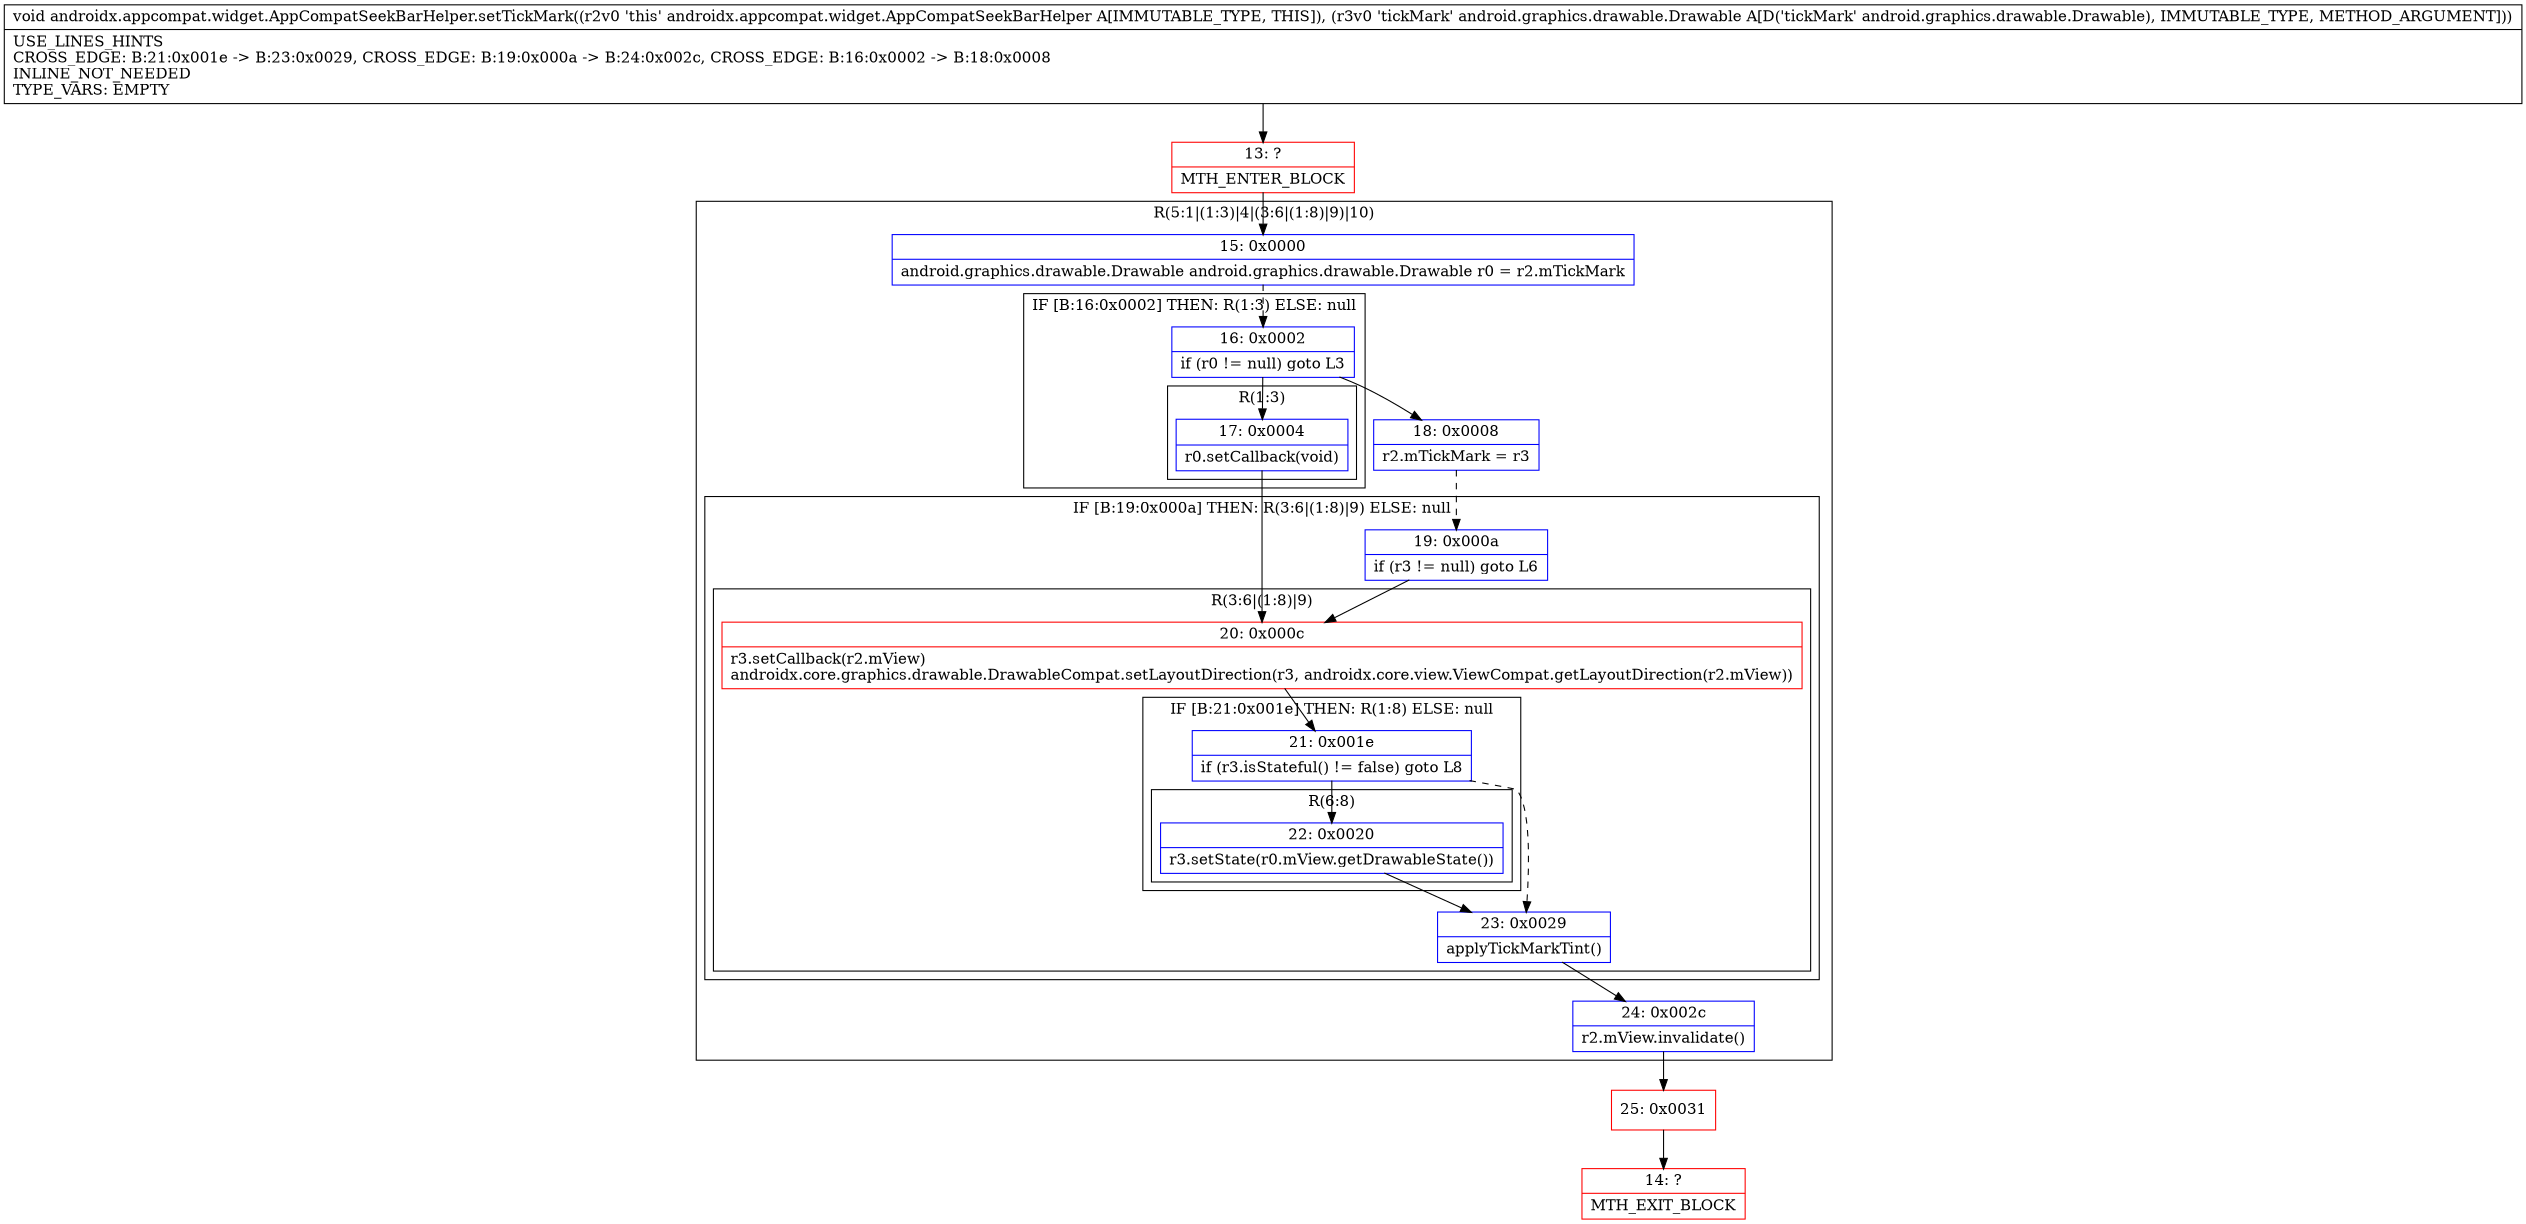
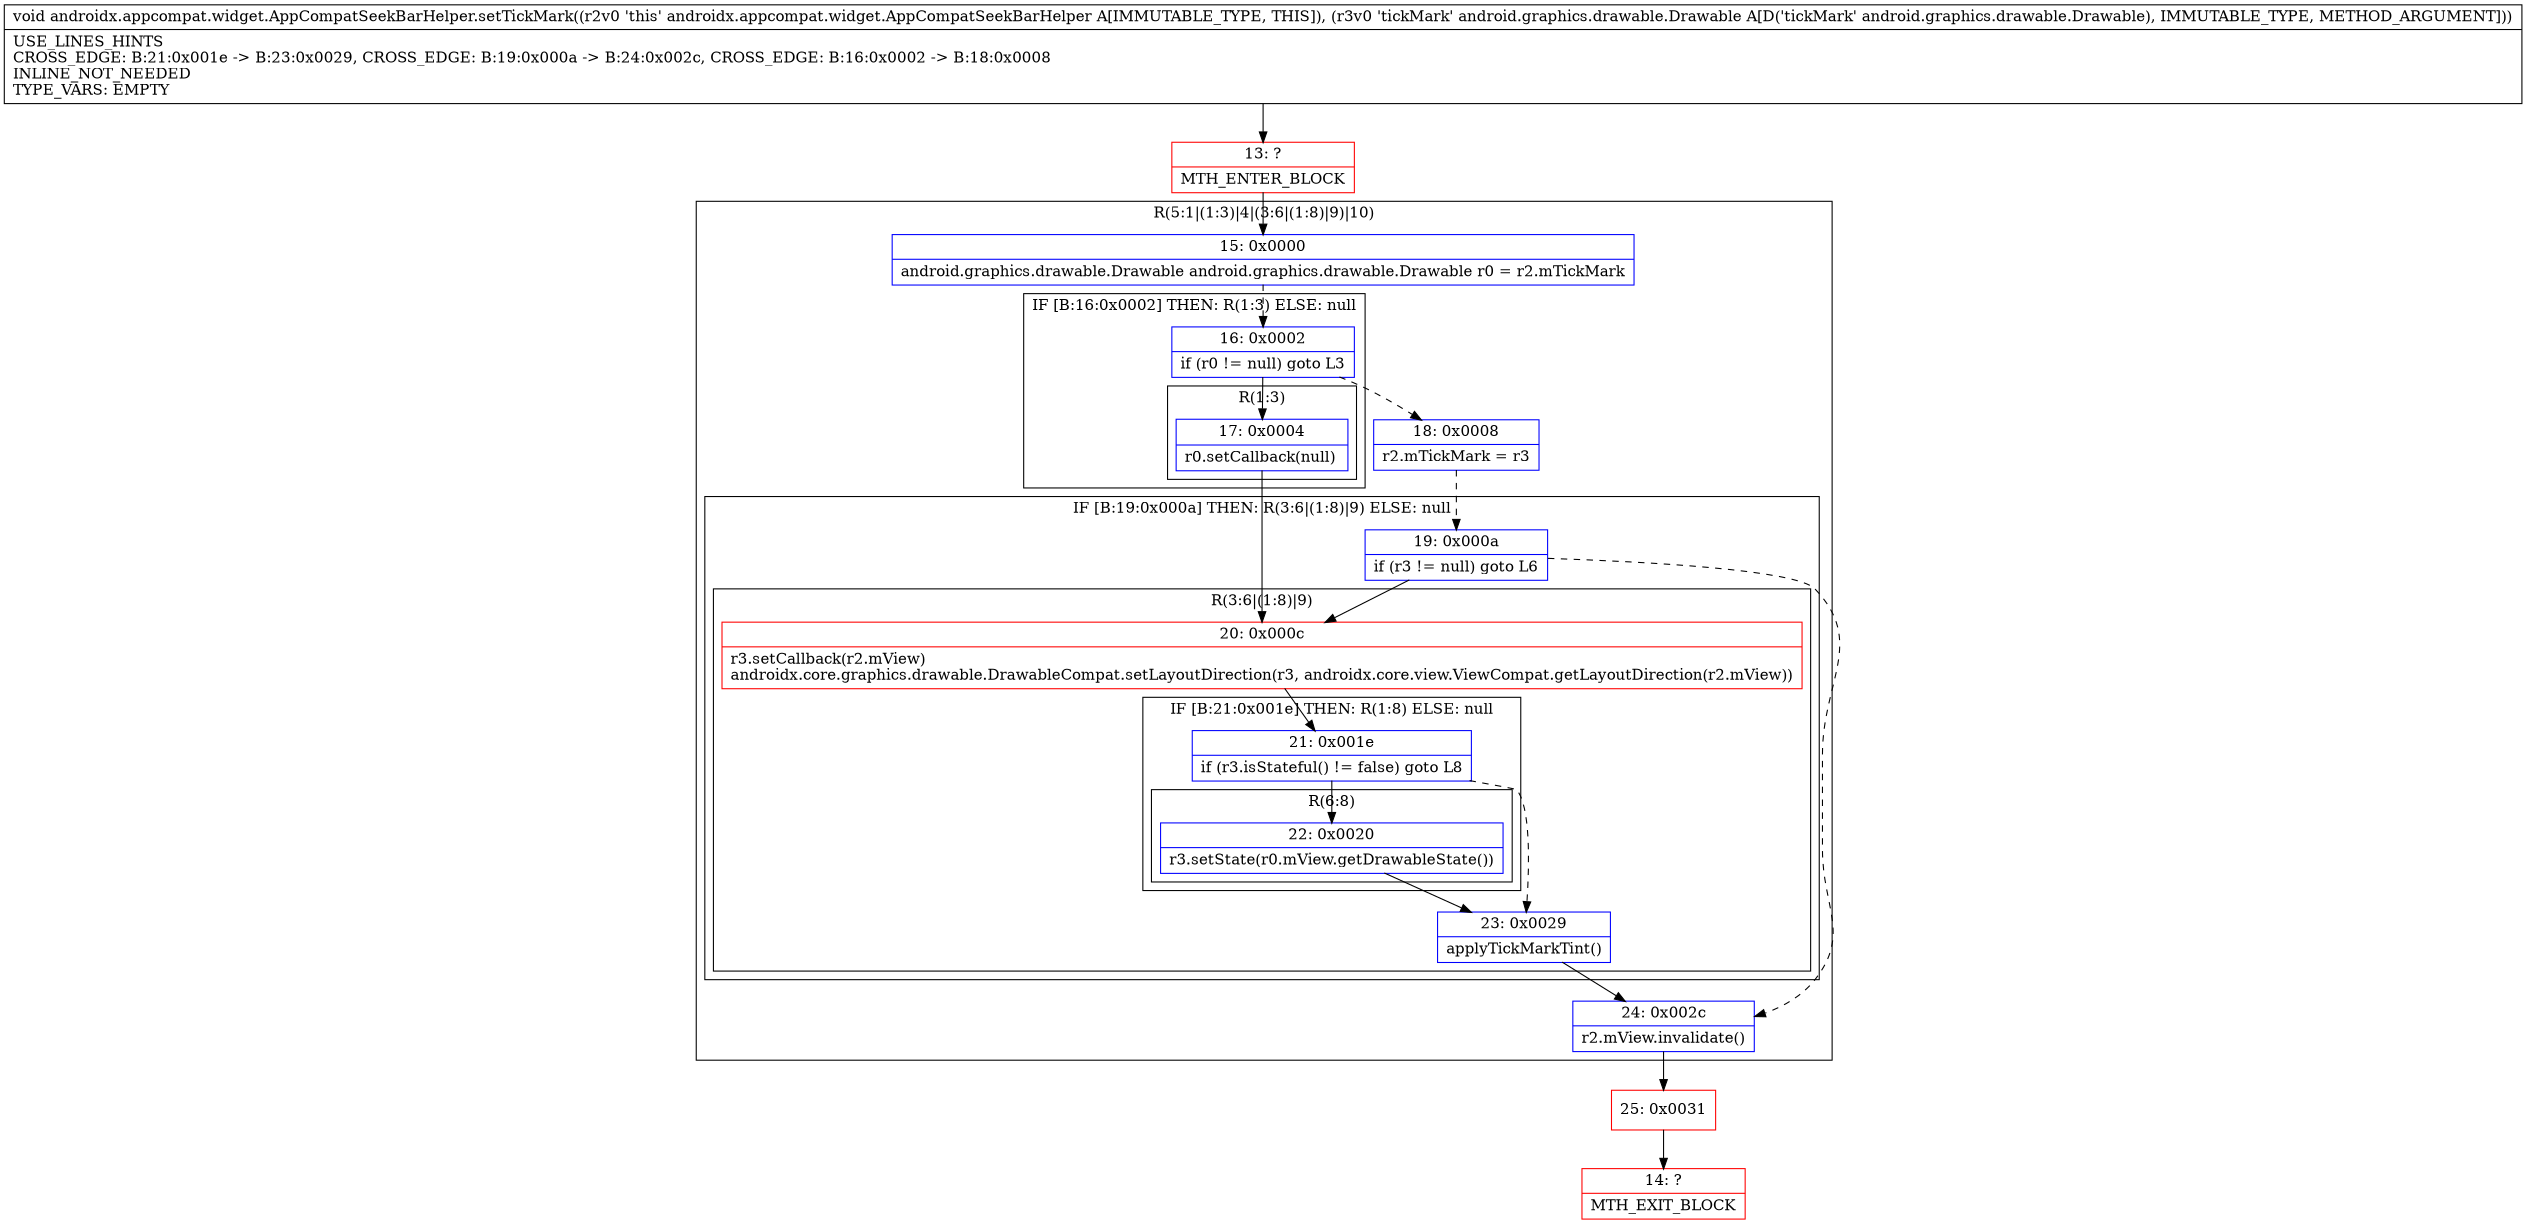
  digraph {
    node [color=blue shape=record]
-   n1 [label="{17\:\ 0x0004|r0.setCallback(void)\l}"]
+   n1 [label="{17\:\ 0x0004|r0.setCallback(null)\l}"]
    n2 [label="{16\:\ 0x0002|if (r0 != null) goto L3\l}"]
    n3 [label="{22\:\ 0x0020|r3.setState(r0.mView.getDrawableState())\l}"]
    n4 [label="{21\:\ 0x001e|if (r3.isStateful() != false) goto L8\l}"]
    n5 [color=red label="{20\:\ 0x000c|r3.setCallback(r2.mView)\landroidx.core.graphics.drawable.DrawableCompat.setLayoutDirection(r3, androidx.core.view.ViewCompat.getLayoutDirection(r2.mView))\l}"]
    n6 [label="{23\:\ 0x0029|applyTickMarkTint()\l}"]
    n7 [label="{19\:\ 0x000a|if (r3 != null) goto L6\l}"]
    n8 [label="{15\:\ 0x0000|android.graphics.drawable.Drawable android.graphics.drawable.Drawable r0 = r2.mTickMark\l}"]
    n9 [label="{18\:\ 0x0008|r2.mTickMark = r3\l}"]
    n10 [label="{24\:\ 0x002c|r2.mView.invalidate()\l}"]
    n11 [color=red label="{25\:\ 0x0031}"]
    n12 [color=red label="{14\:\ ?|MTH_EXIT_BLOCK\l}"]
    n13 [color=red label="{13\:\ ?|MTH_ENTER_BLOCK\l}"]
    n14 [label="{void androidx.appcompat.widget.AppCompatSeekBarHelper.setTickMark((r2v0 'this' androidx.appcompat.widget.AppCompatSeekBarHelper A[IMMUTABLE_TYPE, THIS]), (r3v0 'tickMark' android.graphics.drawable.Drawable A[D('tickMark' android.graphics.drawable.Drawable), IMMUTABLE_TYPE, METHOD_ARGUMENT]))  | USE_LINES_HINTS\lCROSS_EDGE: B:21:0x001e \-\> B:23:0x0029, CROSS_EDGE: B:19:0x000a \-\> B:24:0x002c, CROSS_EDGE: B:16:0x0002 \-\> B:18:0x0008\lINLINE_NOT_NEEDED\lTYPE_VARS: EMPTY\l}" color=""]
    subgraph cluster_1 {
      label="R(5:1|(1:3)|4|(3:6|(1:8)|9)|10)"
      n8
      n9
      n10
      subgraph cluster_2 {
        label="IF [B:16:0x0002] THEN: R(1:3) ELSE: null"
        n2
        subgraph cluster_3 {
          label="R(1:3)"
          n1
        }
      }
      subgraph cluster_4 {
        label="IF [B:19:0x000a] THEN: R(3:6|(1:8)|9) ELSE: null"
        n7
        subgraph cluster_5 {
          label="R(3:6|(1:8)|9)"
          n5
          n6
          subgraph cluster_6 {
            label="IF [B:21:0x001e] THEN: R(1:8) ELSE: null"
            n4
            subgraph cluster_7 {
              label="R(6:8)"
              n3
            }
          }
        }
      }
    }
    n1 -> n5
    n2 -> n1
-   n2 -> n9 [style=solid]
+   n2 -> n9 [style=dashed]
    n3 -> n6
    n4 -> n3
    n4 -> n6 [style=dashed]
    n5 -> n4
    n6 -> n10
    n7 -> n5
+   n7 -> n10 [style=dashed]
    n8 -> n2 [style=dashed]
    n9 -> n7 [style=dashed]
    n10 -> n11
    n11 -> n12
    n13 -> n8
    n14 -> n13
  }
